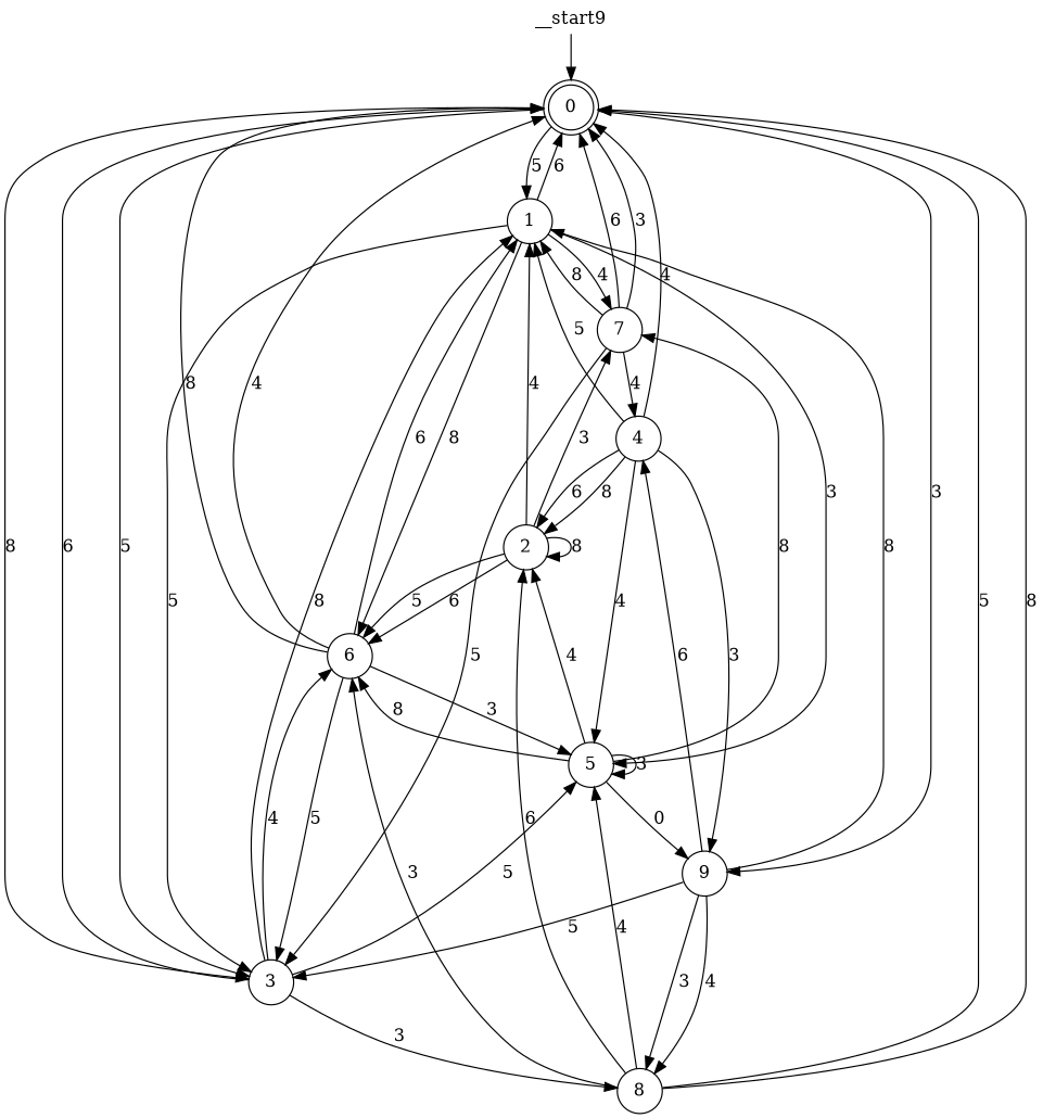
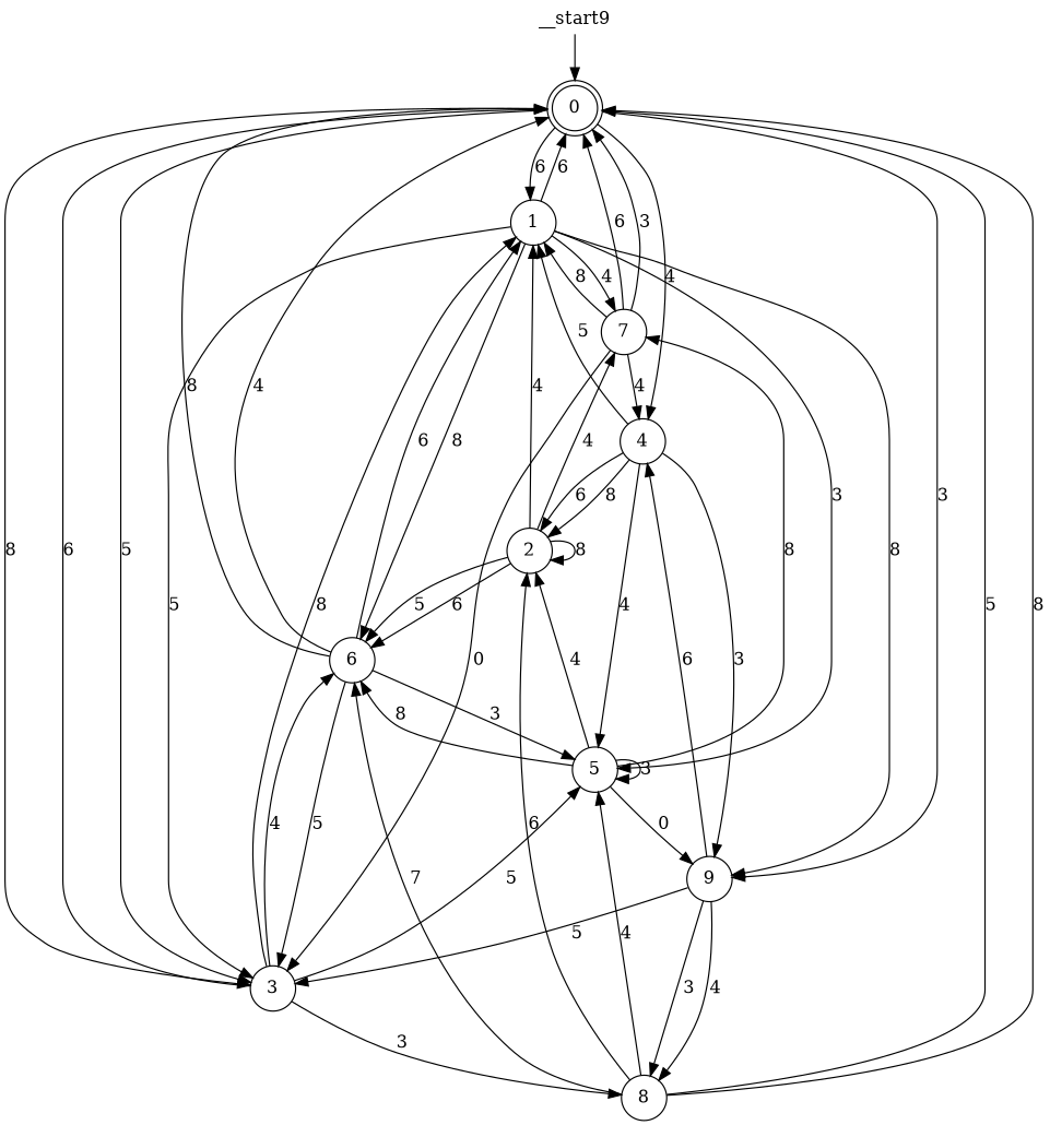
  digraph {
    node [shape=circle]
    n1 [label=0 shape=doublecircle]
    n2 [label=1]
    n3 [label=3]
    n4 [label=4]
    n5 [label=9]
    n6 [label=5]
    n7 [label=6]
    n8 [label=7]
    n9 [label=2]
    n10 [label=8]
    n11 [height=0 label=__start9 shape=none width=0]
-   n1 -> n2 [label=5]
+   n1 -> n2 [label=6]
    n1 -> n3 [label=5]
    n1 -> n3 [label=8]
-   n4 -> n1 [label=4]
+   n1 -> n4 [label=4]
    n1 -> n5 [label=3]
    n2 -> n1 [label=6]
    n2 -> n3 [label=5]
    n2 -> n6 [label=3]
    n2 -> n7 [label=8]
    n2 -> n8 [label=4]
    n3 -> n1 [label=6]
    n3 -> n2 [label=8]
    n3 -> n6 [label=5]
    n3 -> n7 [label=4]
    n3 -> n10 [label=3]
    n4 -> n2 [label=5]
    n4 -> n5 [label=3]
    n4 -> n6 [label=4]
    n4 -> n9 [label=6]
    n4 -> n9 [label=8]
-   n5 -> n2 [label=8]
+   n2 -> n5 [label=8]
    n5 -> n3 [label=5]
    n5 -> n4 [label=6]
    n5 -> n10 [label=3]
    n5 -> n10 [label=4]
    n6 -> n5 [label=0]
    n6 -> n6 [label=3]
    n6 -> n7 [label=8]
    n6 -> n8 [label=8]
    n6 -> n9 [label=4]
    n7 -> n1 [label=8]
    n7 -> n1 [label=4]
    n7 -> n2 [label=6]
    n7 -> n3 [label=5]
    n7 -> n6 [label=3]
    n8 -> n1 [label=6]
    n8 -> n1 [label=3]
    n8 -> n2 [label=8]
-   n8 -> n3 [label=5]
+   n8 -> n3 [label=0]
    n8 -> n4 [label=4]
    n9 -> n2 [label=4]
    n9 -> n7 [label=6]
    n9 -> n7 [label=5]
-   n9 -> n8 [label=3]
+   n9 -> n8 [label=4]
    n9 -> n9 [label=8]
    n10 -> n1 [label=5]
    n10 -> n1 [label=8]
    n10 -> n6 [label=4]
-   n10 -> n7 [label=3]
+   n10 -> n7 [label=7]
    n10 -> n9 [label=6]
    n11 -> n1
  }
